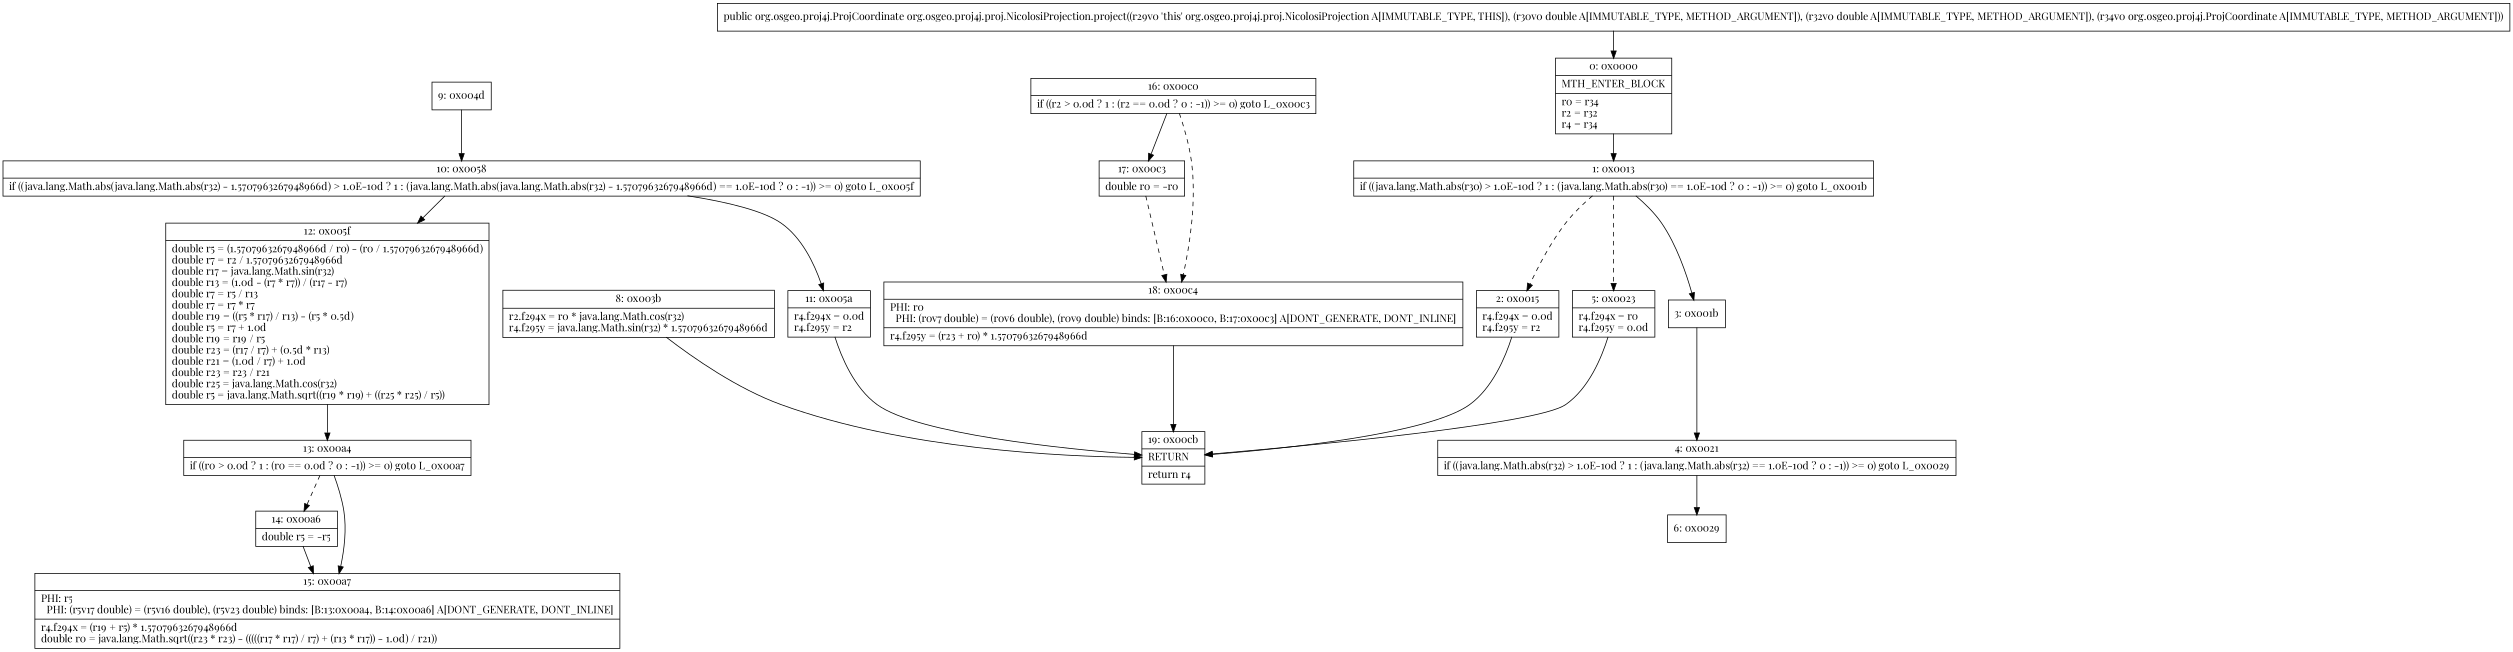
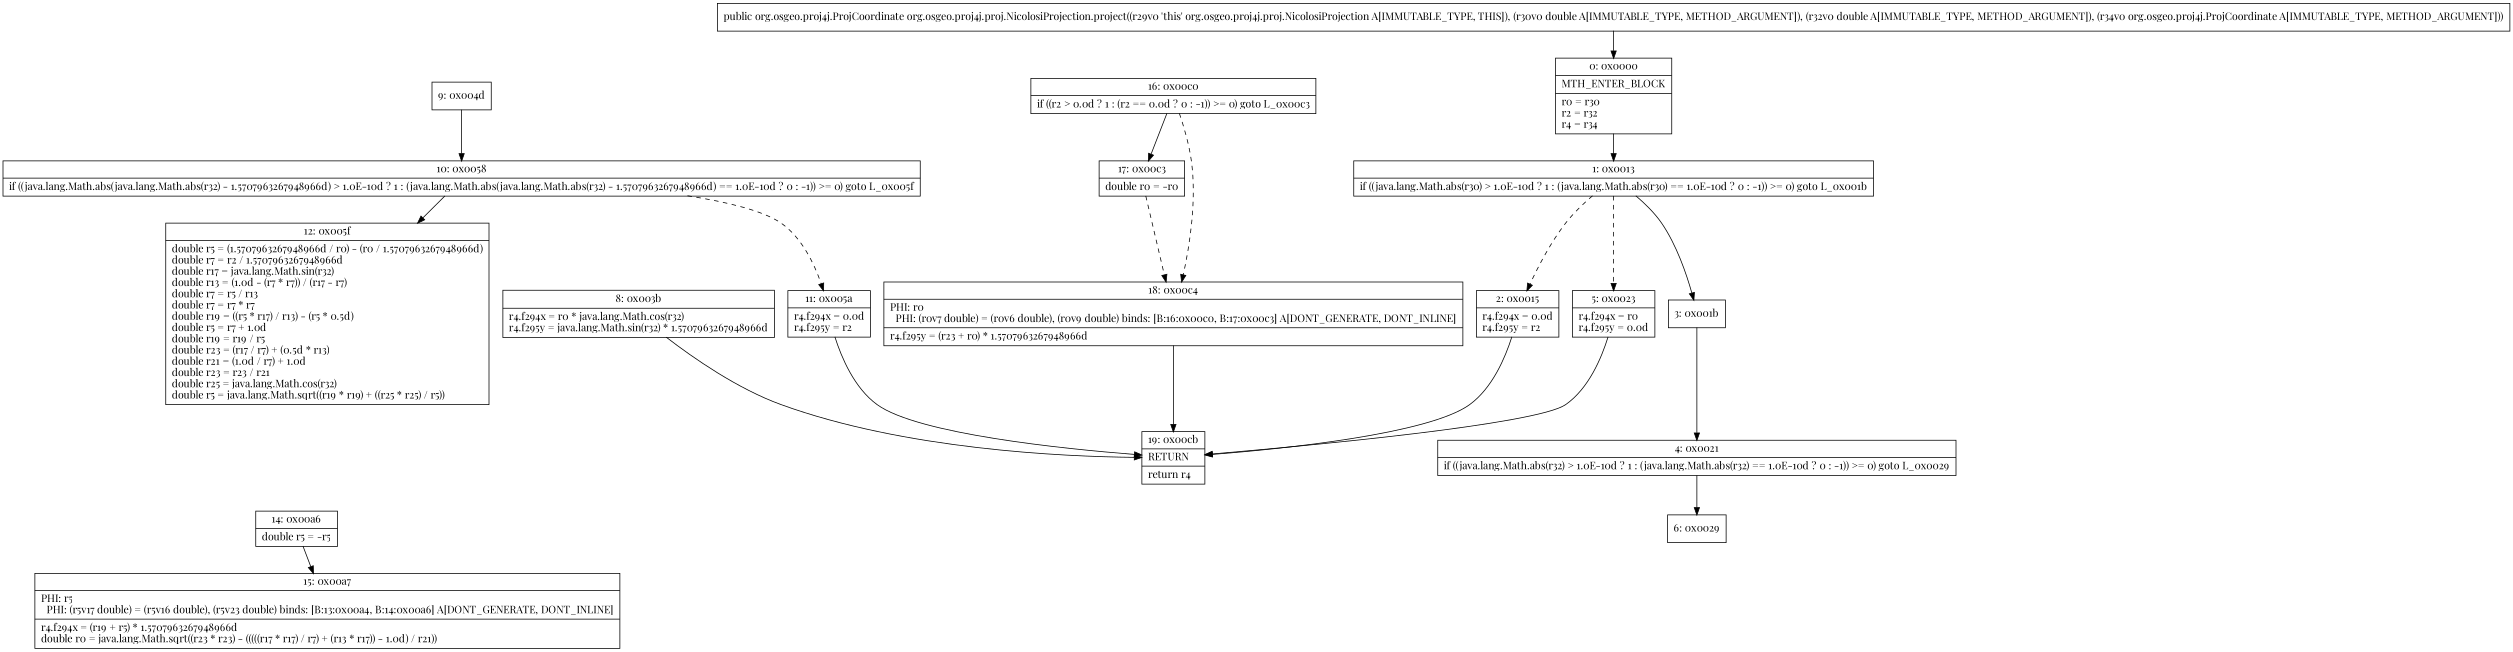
  digraph {
    fontname="Playfair Display"
    node [fontname="Playfair Display" shape=record]
    edge [fontname="Playfair Display"]
-   n1 [label="{0\:\ 0x0000|MTH_ENTER_BLOCK\l|r0 = r34\lr2 = r32\lr4 = r34\l}"]
+   n1 [label="{0\:\ 0x0000|MTH_ENTER_BLOCK\l|r0 = r30\lr2 = r32\lr4 = r34\l}"]
    n2 [label="{1\:\ 0x0013|if ((java.lang.Math.abs(r30) \> 1.0E\-10d ? 1 : (java.lang.Math.abs(r30) == 1.0E\-10d ? 0 : \-1)) \>= 0) goto L_0x001b\l}"]
    n3 [label="{2\:\ 0x0015|r4.f294x = 0.0d\lr4.f295y = r2\l}"]
    n4 [label="{3\:\ 0x001b}"]
    n5 [label="{5\:\ 0x0023|r4.f294x = r0\lr4.f295y = 0.0d\l}"]
    n6 [label="{19\:\ 0x00cb|RETURN\l|return r4\l}"]
    n7 [label="{4\:\ 0x0021|if ((java.lang.Math.abs(r32) \> 1.0E\-10d ? 1 : (java.lang.Math.abs(r32) == 1.0E\-10d ? 0 : \-1)) \>= 0) goto L_0x0029\l}"]
    n8 [label="{6\:\ 0x0029}"]
-   n9 [label="{8\:\ 0x003b|r2.f294x = r0 * java.lang.Math.cos(r32)\lr4.f295y = java.lang.Math.sin(r32) * 1.5707963267948966d\l}"]
+   n9 [label="{8\:\ 0x003b|r4.f294x = r0 * java.lang.Math.cos(r32)\lr4.f295y = java.lang.Math.sin(r32) * 1.5707963267948966d\l}"]
    n10 [label="{9\:\ 0x004d}"]
    n11 [label="{10\:\ 0x0058|if ((java.lang.Math.abs(java.lang.Math.abs(r32) \- 1.5707963267948966d) \> 1.0E\-10d ? 1 : (java.lang.Math.abs(java.lang.Math.abs(r32) \- 1.5707963267948966d) == 1.0E\-10d ? 0 : \-1)) \>= 0) goto L_0x005f\l}"]
    n12 [label="{11\:\ 0x005a|r4.f294x = 0.0d\lr4.f295y = r2\l}"]
    n13 [label="{12\:\ 0x005f|double r5 = (1.5707963267948966d \/ r0) \- (r0 \/ 1.5707963267948966d)\ldouble r7 = r2 \/ 1.5707963267948966d\ldouble r17 = java.lang.Math.sin(r32)\ldouble r13 = (1.0d \- (r7 * r7)) \/ (r17 \- r7)\ldouble r7 = r5 \/ r13\ldouble r7 = r7 * r7\ldouble r19 = ((r5 * r17) \/ r13) \- (r5 * 0.5d)\ldouble r5 = r7 + 1.0d\ldouble r19 = r19 \/ r5\ldouble r23 = (r17 \/ r7) + (0.5d * r13)\ldouble r21 = (1.0d \/ r7) + 1.0d\ldouble r23 = r23 \/ r21\ldouble r25 = java.lang.Math.cos(r32)\ldouble r5 = java.lang.Math.sqrt((r19 * r19) + ((r25 * r25) \/ r5))\l}"]
-   n14 [label="{13\:\ 0x00a4|if ((r0 \> 0.0d ? 1 : (r0 == 0.0d ? 0 : \-1)) \>= 0) goto L_0x00a7\l}"]
    n15 [label="{14\:\ 0x00a6|double r5 = \-r5\l}"]
    n16 [label="{15\:\ 0x00a7|PHI: r5 \l  PHI: (r5v17 double) = (r5v16 double), (r5v23 double) binds: [B:13:0x00a4, B:14:0x00a6] A[DONT_GENERATE, DONT_INLINE]\l|r4.f294x = (r19 + r5) * 1.5707963267948966d\ldouble r0 = java.lang.Math.sqrt((r23 * r23) \- (((((r17 * r17) \/ r7) + (r13 * r17)) \- 1.0d) \/ r21))\l}"]
    n17 [label="{16\:\ 0x00c0|if ((r2 \> 0.0d ? 1 : (r2 == 0.0d ? 0 : \-1)) \>= 0) goto L_0x00c3\l}"]
    n18 [label="{17\:\ 0x00c3|double r0 = \-r0\l}"]
    n19 [label="{18\:\ 0x00c4|PHI: r0 \l  PHI: (r0v7 double) = (r0v6 double), (r0v9 double) binds: [B:16:0x00c0, B:17:0x00c3] A[DONT_GENERATE, DONT_INLINE]\l|r4.f295y = (r23 + r0) * 1.5707963267948966d\l}"]
    n20 [label="{public org.osgeo.proj4j.ProjCoordinate org.osgeo.proj4j.proj.NicolosiProjection.project((r29v0 'this' org.osgeo.proj4j.proj.NicolosiProjection A[IMMUTABLE_TYPE, THIS]), (r30v0 double A[IMMUTABLE_TYPE, METHOD_ARGUMENT]), (r32v0 double A[IMMUTABLE_TYPE, METHOD_ARGUMENT]), (r34v0 org.osgeo.proj4j.ProjCoordinate A[IMMUTABLE_TYPE, METHOD_ARGUMENT])) }"]
    n1 -> n2
    n2 -> n3 [style=dashed]
    n2 -> n4
    n2 -> n5 [style=dashed]
    n3 -> n6
    n4 -> n7
    n5 -> n6
    n7 -> n8
    n9 -> n6
    n10 -> n11
-   n11 -> n12 [style=solid]
+   n11 -> n12 [style=dashed]
    n11 -> n13
    n12 -> n6
-   n13 -> n14
-   n14 -> n15 [style=dashed]
-   n14 -> n16
    n15 -> n16
    n17 -> n18
    n17 -> n19 [style=dashed]
    n18 -> n19 [style=dashed]
    n19 -> n6
    n20 -> n1
  }
